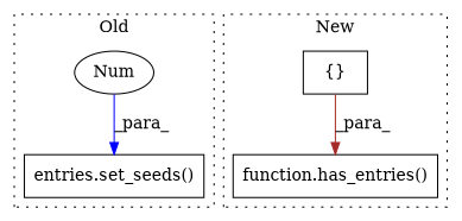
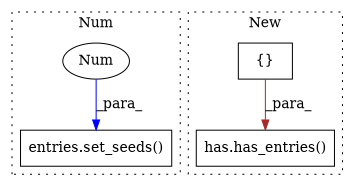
  digraph {
    node [a=75 shape=box]
    n1 [l="10,1" label="entries.set_seeds()" s="1744,1756"]
    n2 [a=76 l=2 label=Num s=1754 shape=ellipse]
    n3 [a=95 l="14,11" label="{}" s="2457,2717"]
-   n4 [l="12,1" label="function.has_entries()" s="2445,2728"]
+   n4 [l="12,1" label="has.has_entries()" s="2445,2728"]
    subgraph cluster_1 {
-     label=Old
+     label=Num
      style=dotted
      n1
      n2
    }
    subgraph cluster_2 {
      label=New
      style=dotted
      n3
      n4
    }
    n2 -> n1 [color=blue label=_para_]
    n3 -> n4 [color=brown label=_para_]
  }
